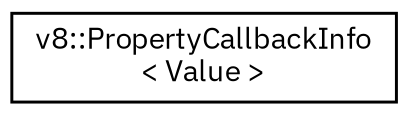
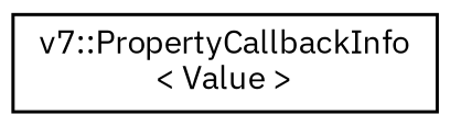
  digraph {
    rankdir=LR
    fontname="IBM Plex Sans"
-   n1 [color=black fillcolor=white fontname="IBM Plex Sans" fontsize=10 height=0.2 label="v8::PropertyCallbackInfo\l\< Value \>" shape=record style=filled width=0.4]
+   n1 [color=black fillcolor=white fontname="IBM Plex Sans" fontsize=10 height=0.2 label="v7::PropertyCallbackInfo\l\< Value \>" shape=record style=filled width=0.4]
  }
